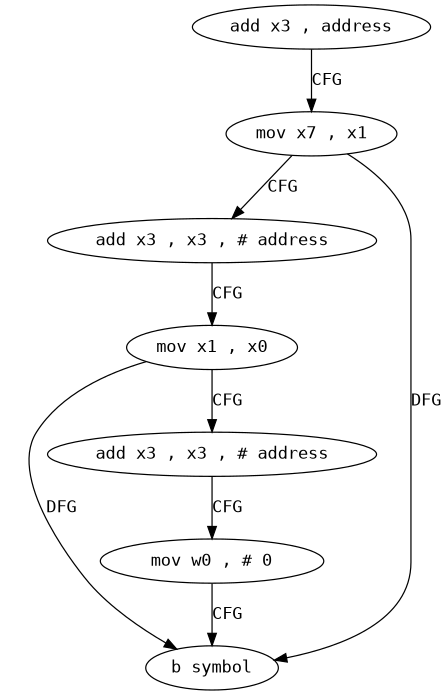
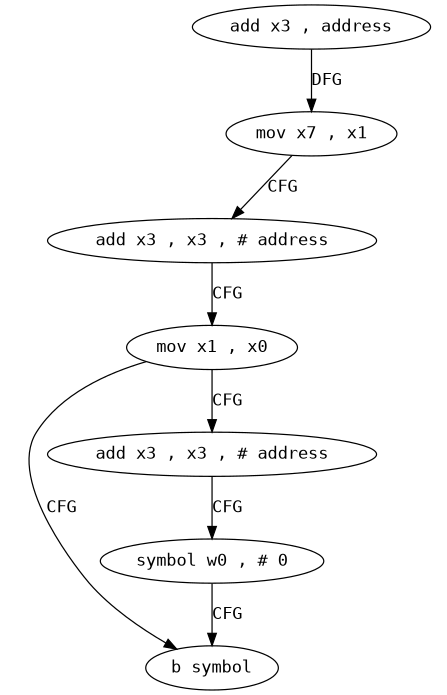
  digraph {
    fontname="DejaVu Sans Mono"
    node [fontname="DejaVu Sans Mono"]
    edge [fontname="DejaVu Sans Mono"]
    n1 [label="add x3 , address"]
    n2 [label="mov x7 , x1"]
    n3 [label="add x3 , x3 , # address"]
    n4 [label="b symbol"]
    n5 [label="mov x1 , x0"]
    n6 [label="add x3 , x3 , # address"]
-   n7 [label="mov w0 , # 0"]
-   n1 -> n2 [label=CFG]
+   n7 [label="symbol w0 , # 0"]
+   n1 -> n2 [label=DFG]
    n2 -> n3 [label=CFG]
-   n2 -> n4 [label=DFG]
    n3 -> n5 [label=CFG]
-   n5 -> n4 [label=DFG]
+   n5 -> n4 [label=CFG]
    n5 -> n6 [label=CFG]
    n6 -> n7 [label=CFG]
    n7 -> n4 [label=CFG]
  }
